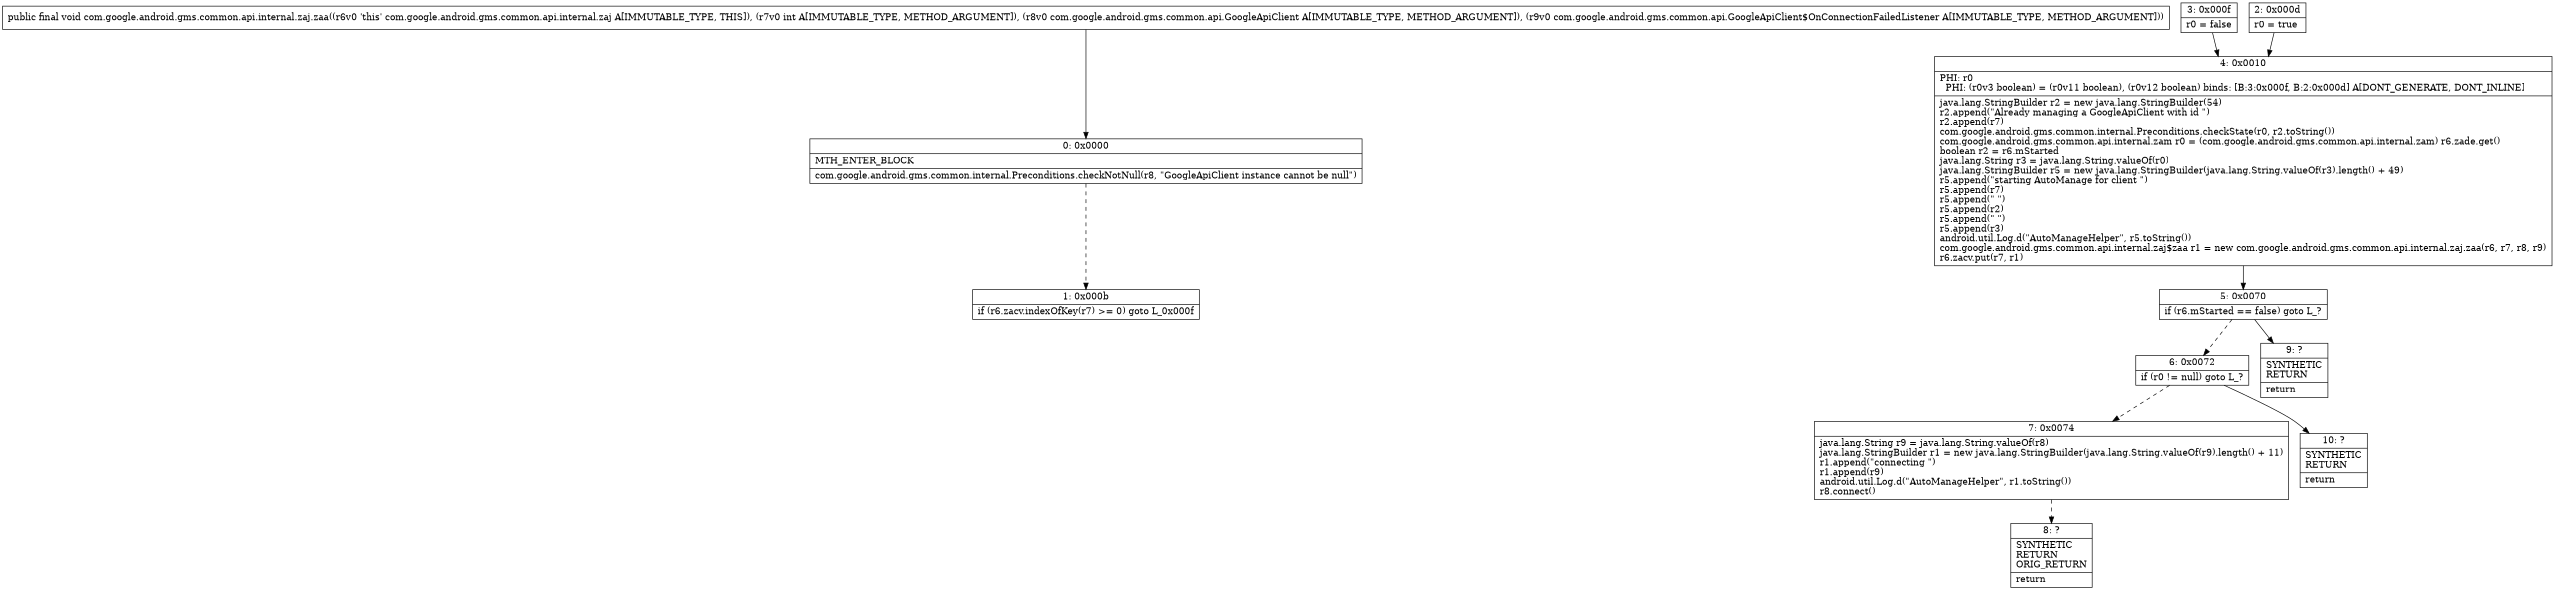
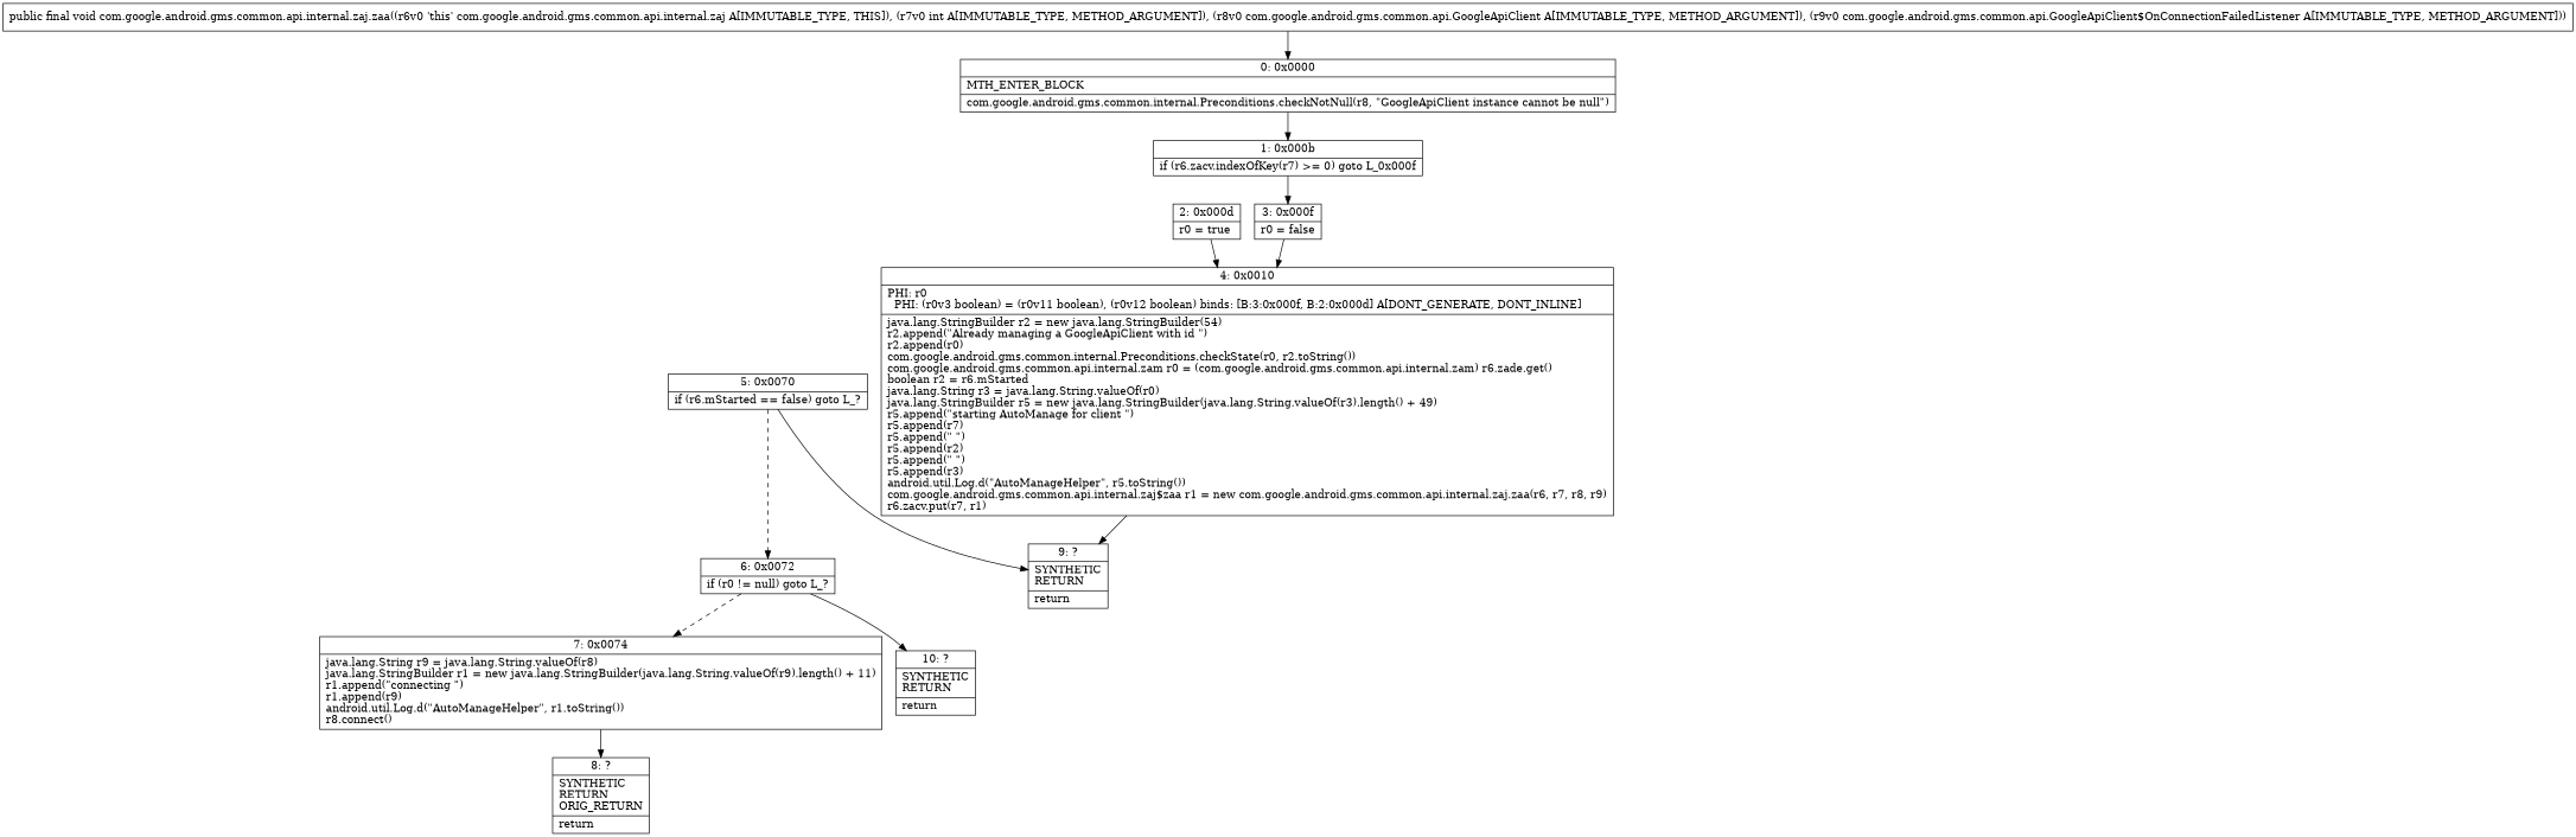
  digraph {
    node [shape=record]
    n1 [label="{0\:\ 0x0000|MTH_ENTER_BLOCK\l|com.google.android.gms.common.internal.Preconditions.checkNotNull(r8, \"GoogleApiClient instance cannot be null\")\l}"]
    n2 [label="{1\:\ 0x000b|if (r6.zacv.indexOfKey(r7) \>= 0) goto L_0x000f\l}"]
    n3 [label="{3\:\ 0x000f|r0 = false\l}"]
    n4 [label="{2\:\ 0x000d|r0 = true\l}"]
-   n5 [label="{4\:\ 0x0010|PHI: r0 \l  PHI: (r0v3 boolean) = (r0v11 boolean), (r0v12 boolean) binds: [B:3:0x000f, B:2:0x000d] A[DONT_GENERATE, DONT_INLINE]\l|java.lang.StringBuilder r2 = new java.lang.StringBuilder(54)\lr2.append(\"Already managing a GoogleApiClient with id \")\lr2.append(r7)\lcom.google.android.gms.common.internal.Preconditions.checkState(r0, r2.toString())\lcom.google.android.gms.common.api.internal.zam r0 = (com.google.android.gms.common.api.internal.zam) r6.zade.get()\lboolean r2 = r6.mStarted\ljava.lang.String r3 = java.lang.String.valueOf(r0)\ljava.lang.StringBuilder r5 = new java.lang.StringBuilder(java.lang.String.valueOf(r3).length() + 49)\lr5.append(\"starting AutoManage for client \")\lr5.append(r7)\lr5.append(\" \")\lr5.append(r2)\lr5.append(\" \")\lr5.append(r3)\landroid.util.Log.d(\"AutoManageHelper\", r5.toString())\lcom.google.android.gms.common.api.internal.zaj$zaa r1 = new com.google.android.gms.common.api.internal.zaj.zaa(r6, r7, r8, r9)\lr6.zacv.put(r7, r1)\l}"]
+   n5 [label="{4\:\ 0x0010|PHI: r0 \l  PHI: (r0v3 boolean) = (r0v11 boolean), (r0v12 boolean) binds: [B:3:0x000f, B:2:0x000d] A[DONT_GENERATE, DONT_INLINE]\l|java.lang.StringBuilder r2 = new java.lang.StringBuilder(54)\lr2.append(\"Already managing a GoogleApiClient with id \")\lr2.append(r0)\lcom.google.android.gms.common.internal.Preconditions.checkState(r0, r2.toString())\lcom.google.android.gms.common.api.internal.zam r0 = (com.google.android.gms.common.api.internal.zam) r6.zade.get()\lboolean r2 = r6.mStarted\ljava.lang.String r3 = java.lang.String.valueOf(r0)\ljava.lang.StringBuilder r5 = new java.lang.StringBuilder(java.lang.String.valueOf(r3).length() + 49)\lr5.append(\"starting AutoManage for client \")\lr5.append(r7)\lr5.append(\" \")\lr5.append(r2)\lr5.append(\" \")\lr5.append(r3)\landroid.util.Log.d(\"AutoManageHelper\", r5.toString())\lcom.google.android.gms.common.api.internal.zaj$zaa r1 = new com.google.android.gms.common.api.internal.zaj.zaa(r6, r7, r8, r9)\lr6.zacv.put(r7, r1)\l}"]
    n6 [label="{5\:\ 0x0070|if (r6.mStarted == false) goto L_?\l}"]
    n7 [label="{6\:\ 0x0072|if (r0 != null) goto L_?\l}"]
    n8 [label="{9\:\ ?|SYNTHETIC\lRETURN\l|return\l}"]
    n9 [label="{7\:\ 0x0074|java.lang.String r9 = java.lang.String.valueOf(r8)\ljava.lang.StringBuilder r1 = new java.lang.StringBuilder(java.lang.String.valueOf(r9).length() + 11)\lr1.append(\"connecting \")\lr1.append(r9)\landroid.util.Log.d(\"AutoManageHelper\", r1.toString())\lr8.connect()\l}"]
    n10 [label="{10\:\ ?|SYNTHETIC\lRETURN\l|return\l}"]
    n11 [label="{8\:\ ?|SYNTHETIC\lRETURN\lORIG_RETURN\l|return\l}"]
    n12 [label="{public final void com.google.android.gms.common.api.internal.zaj.zaa((r6v0 'this' com.google.android.gms.common.api.internal.zaj A[IMMUTABLE_TYPE, THIS]), (r7v0 int A[IMMUTABLE_TYPE, METHOD_ARGUMENT]), (r8v0 com.google.android.gms.common.api.GoogleApiClient A[IMMUTABLE_TYPE, METHOD_ARGUMENT]), (r9v0 com.google.android.gms.common.api.GoogleApiClient$OnConnectionFailedListener A[IMMUTABLE_TYPE, METHOD_ARGUMENT])) }"]
-   n1 -> n2 [style=dashed]
+   n1 -> n2
+   n2 -> n3
    n3 -> n5
    n4 -> n5
-   n5 -> n6
+   n5 -> n8
    n6 -> n7 [style=dashed]
    n6 -> n8
    n7 -> n9 [style=dashed]
    n7 -> n10
-   n9 -> n11 [style=dashed]
+   n9 -> n11
    n12 -> n1
  }
